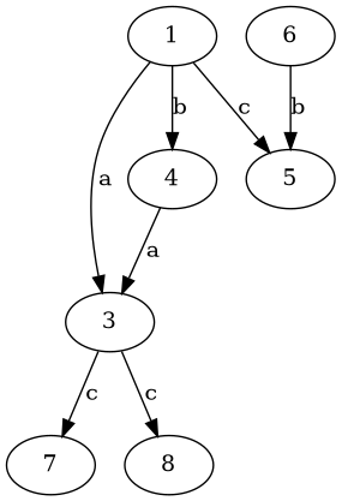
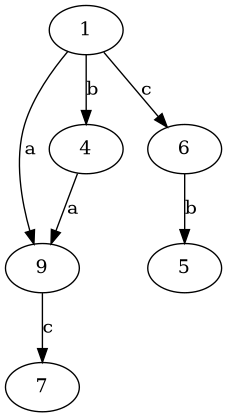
  strict digraph {
    1
-   3
+   3 [label=9]
    4
    6
    7
-   8
    5
    1 -> 3 [label=a]
    1 -> 4 [label=b]
-   1 -> 5 [label=c]
+   1 -> 6 [label=c]
    3 -> 7 [label=c]
-   3 -> 8 [label=c]
    4 -> 3 [label=a]
    6 -> 5 [label=b]
  }
